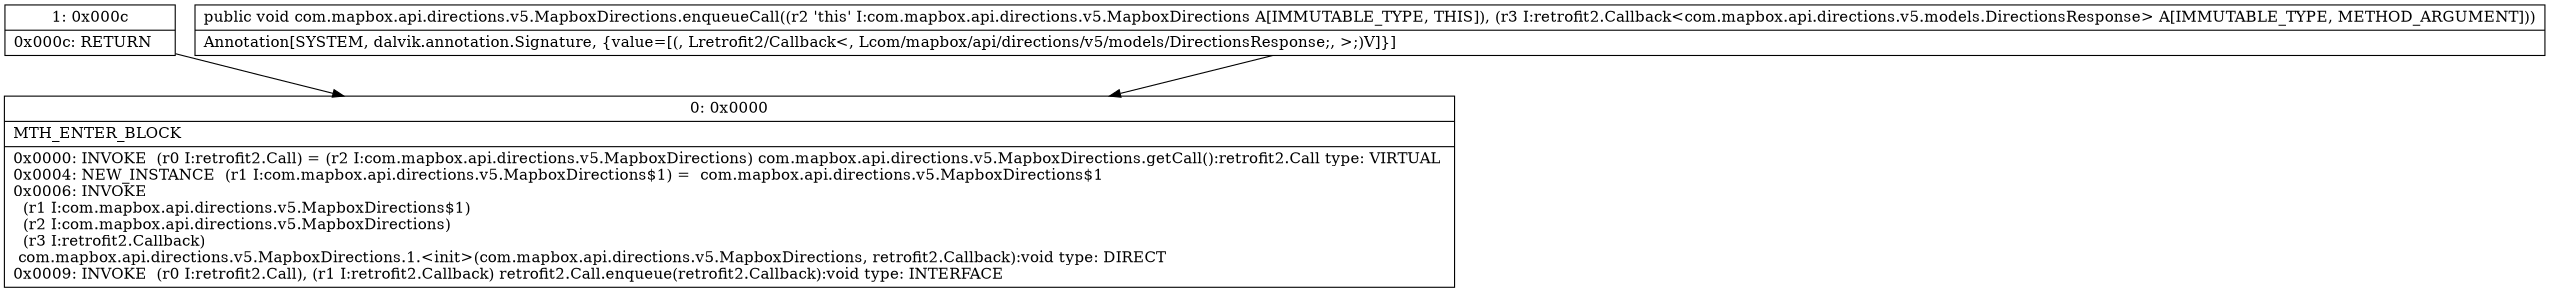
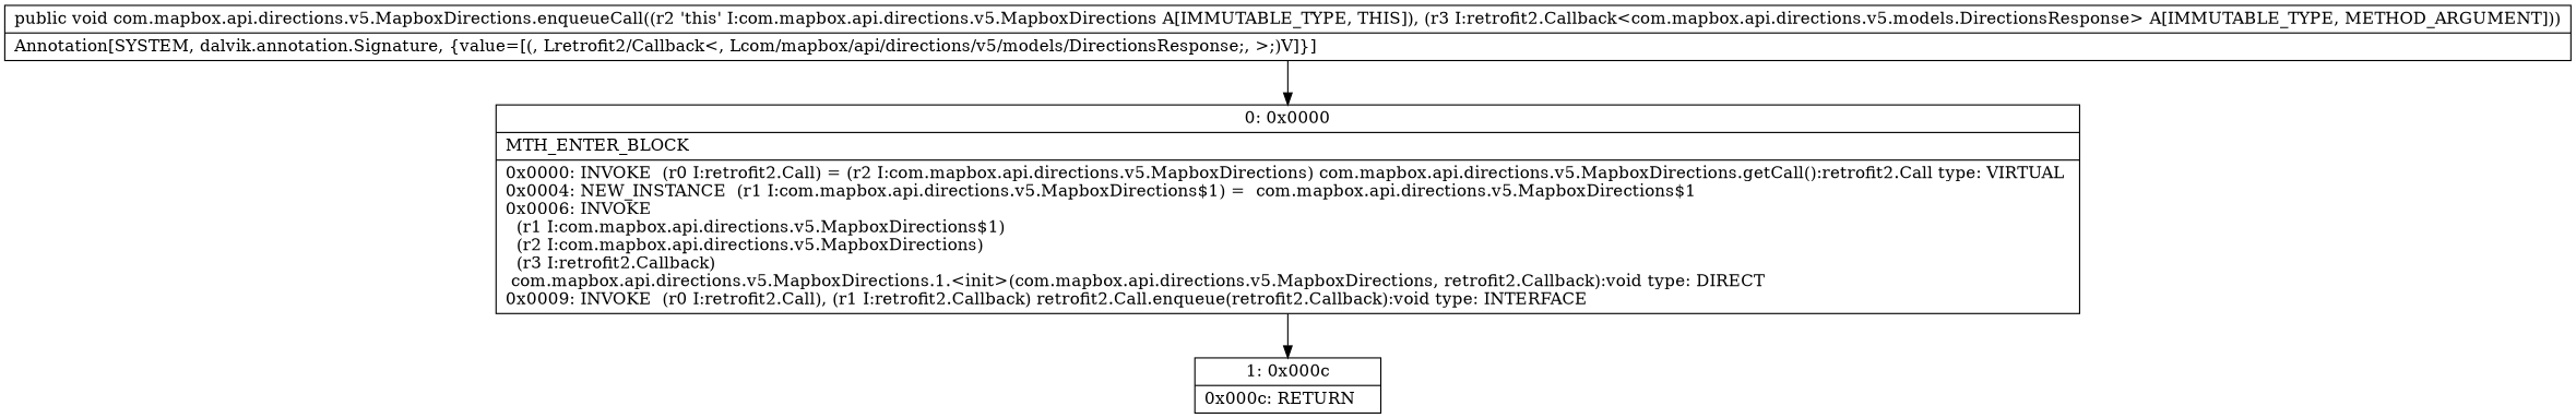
  digraph {
    node [shape=record]
    n1 [label="{0\:\ 0x0000|MTH_ENTER_BLOCK\l|0x0000: INVOKE  (r0 I:retrofit2.Call) = (r2 I:com.mapbox.api.directions.v5.MapboxDirections) com.mapbox.api.directions.v5.MapboxDirections.getCall():retrofit2.Call type: VIRTUAL \l0x0004: NEW_INSTANCE  (r1 I:com.mapbox.api.directions.v5.MapboxDirections$1) =  com.mapbox.api.directions.v5.MapboxDirections$1 \l0x0006: INVOKE  \l  (r1 I:com.mapbox.api.directions.v5.MapboxDirections$1)\l  (r2 I:com.mapbox.api.directions.v5.MapboxDirections)\l  (r3 I:retrofit2.Callback)\l com.mapbox.api.directions.v5.MapboxDirections.1.\<init\>(com.mapbox.api.directions.v5.MapboxDirections, retrofit2.Callback):void type: DIRECT \l0x0009: INVOKE  (r0 I:retrofit2.Call), (r1 I:retrofit2.Callback) retrofit2.Call.enqueue(retrofit2.Callback):void type: INTERFACE \l}"]
    n2 [label="{1\:\ 0x000c|0x000c: RETURN   \l}"]
    n3 [label="{public void com.mapbox.api.directions.v5.MapboxDirections.enqueueCall((r2 'this' I:com.mapbox.api.directions.v5.MapboxDirections A[IMMUTABLE_TYPE, THIS]), (r3 I:retrofit2.Callback\<com.mapbox.api.directions.v5.models.DirectionsResponse\> A[IMMUTABLE_TYPE, METHOD_ARGUMENT]))  | Annotation[SYSTEM, dalvik.annotation.Signature, \{value=[(, Lretrofit2\/Callback\<, Lcom\/mapbox\/api\/directions\/v5\/models\/DirectionsResponse;, \>;)V]\}]\l}"]
-   n2 -> n1
+   n1 -> n2
    n3 -> n1
  }
